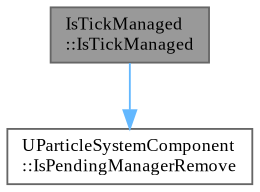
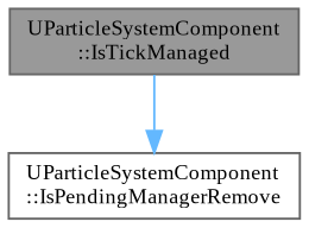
  digraph {
    rankdir=TB
    fontname="Liberation Serif"
    node [fontname="Liberation Serif" fontsize=10 shape=box style=filled]
-   n1 [color=gray40 fillcolor=grey60 fontcolor=black height=0.2 label="IsTickManaged\l::IsTickManaged" width=0.4]
+   n1 [color=gray40 fillcolor=grey60 fontcolor=black height=0.2 label="UParticleSystemComponent\l::IsTickManaged" width=0.4]
    n2 [color=grey40 fillcolor=white height=0.2 label="UParticleSystemComponent\l::IsPendingManagerRemove" width=0.4]
    n1 -> n2 [color=steelblue1 fontname="Liberation Serif" fontsize=10 labelfontname=Helvetica labelfontsize=10 style=solid]
  }
